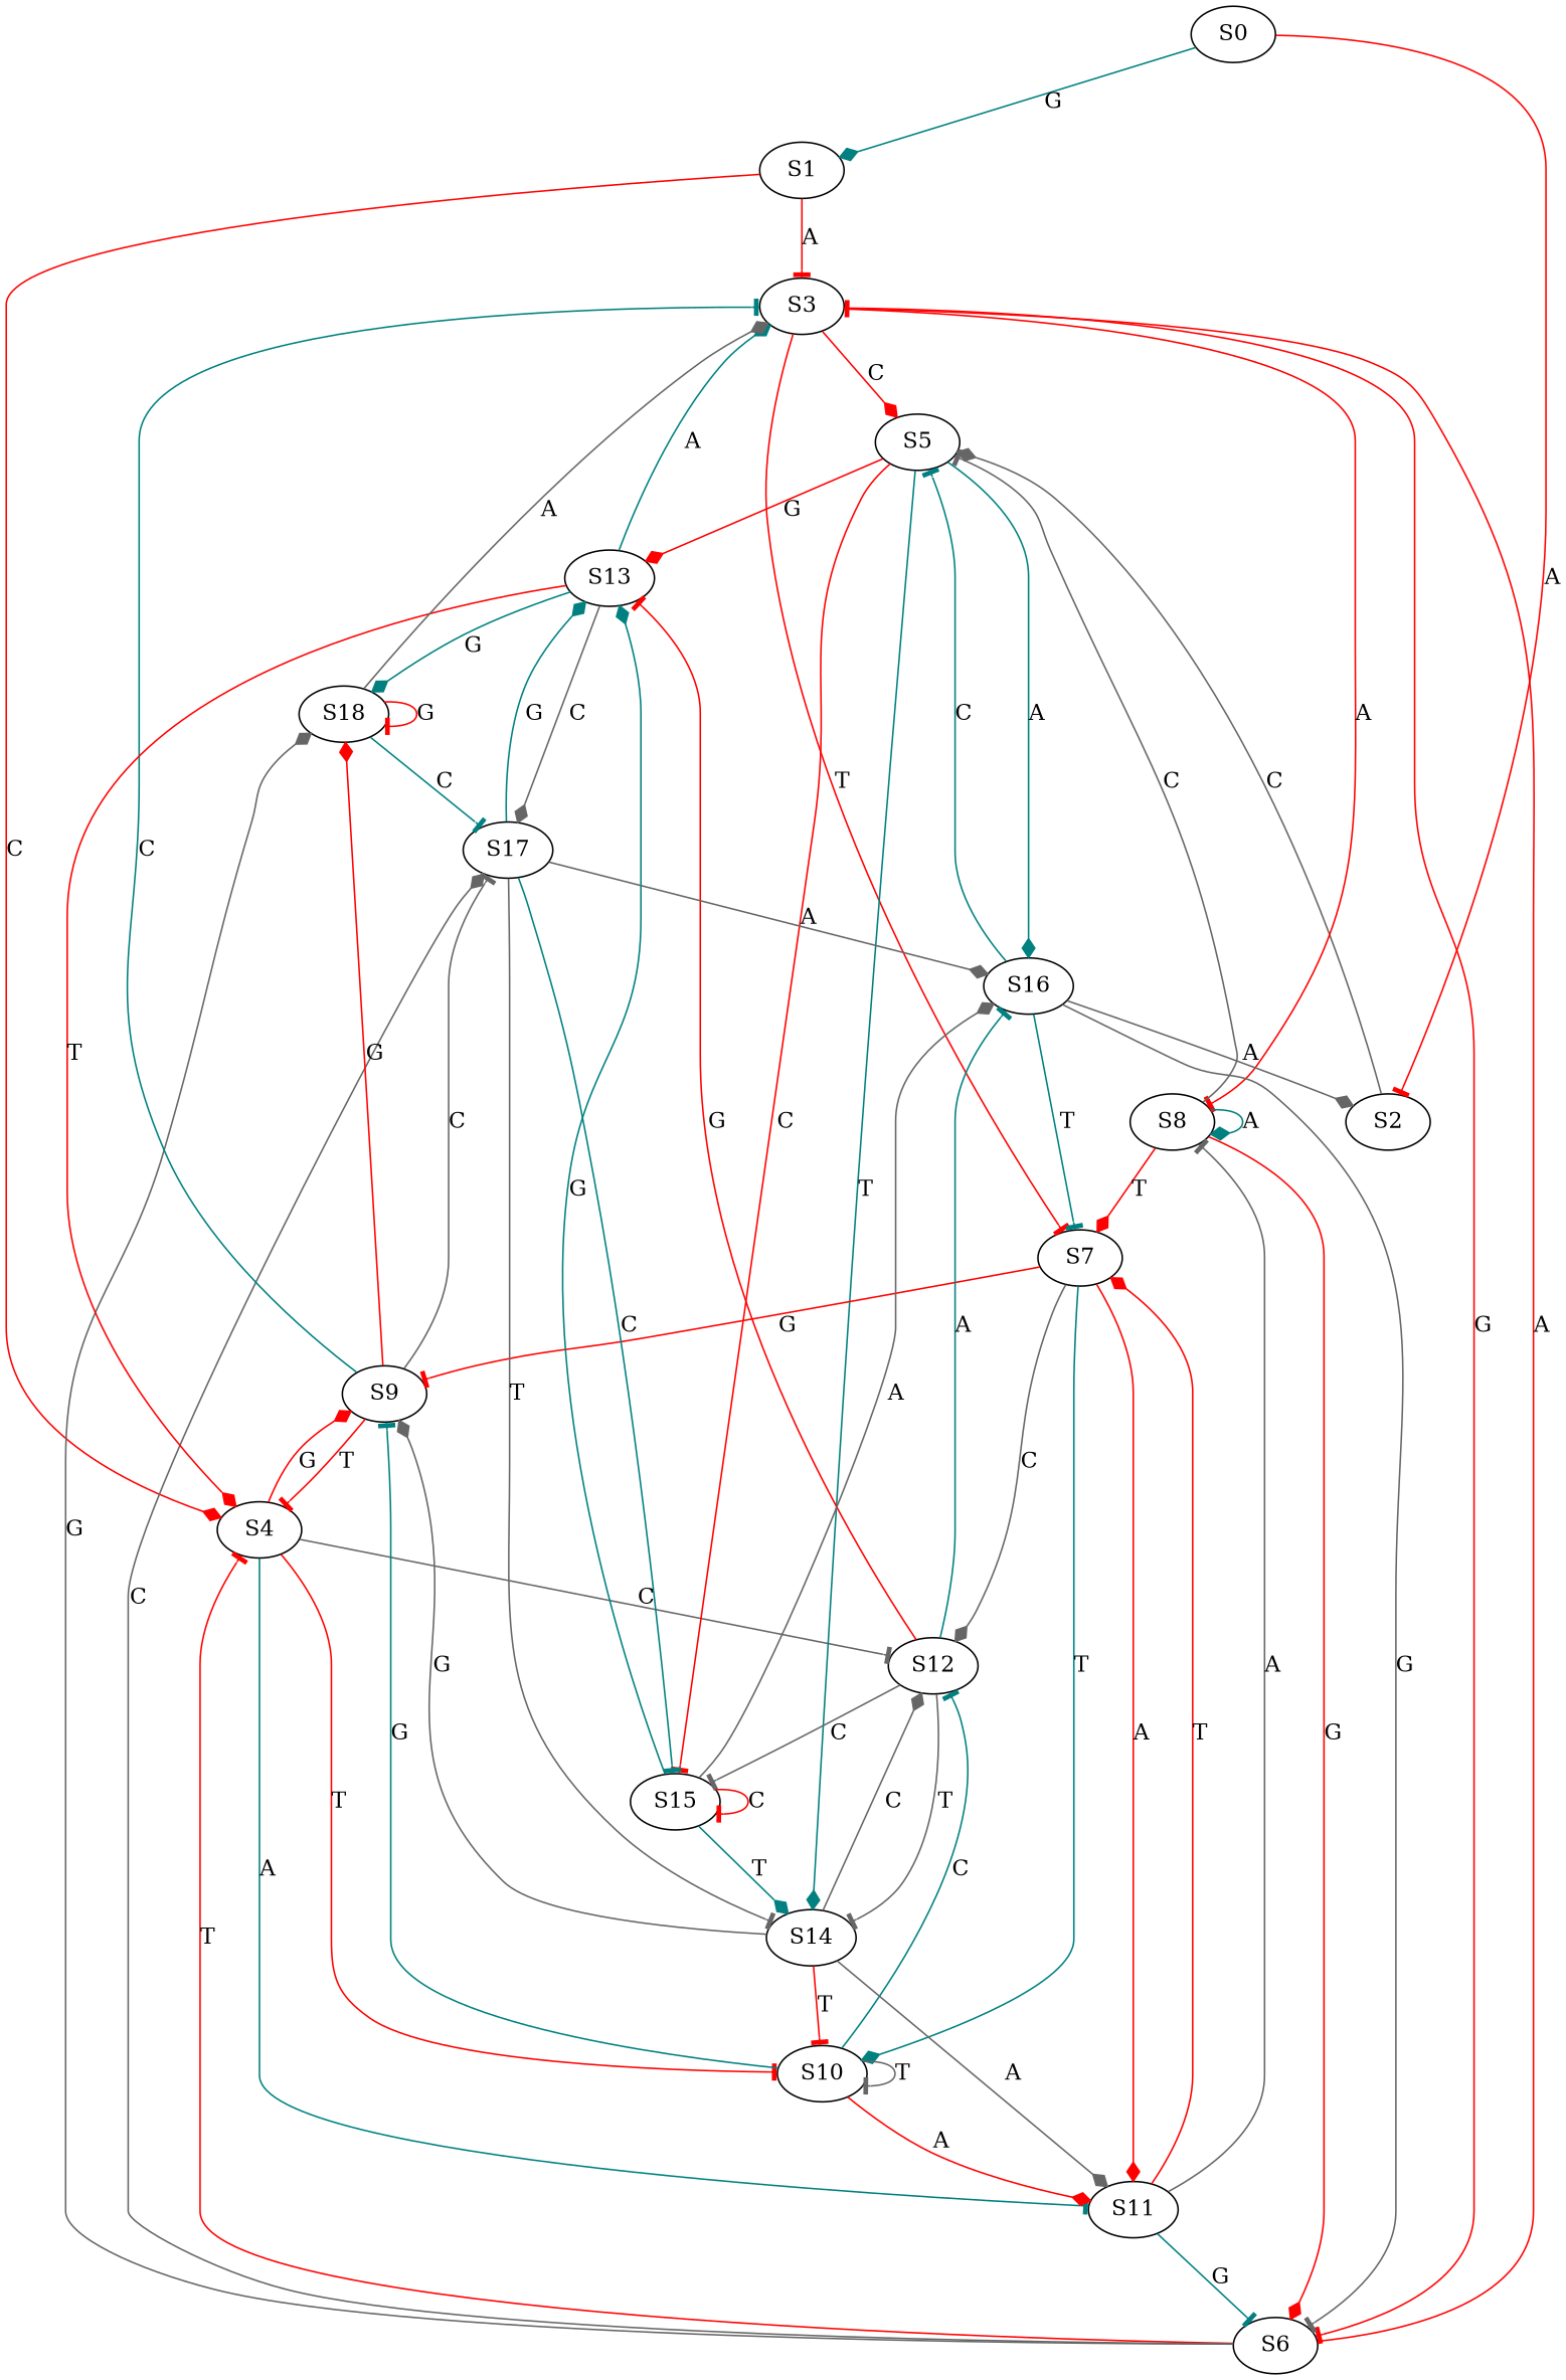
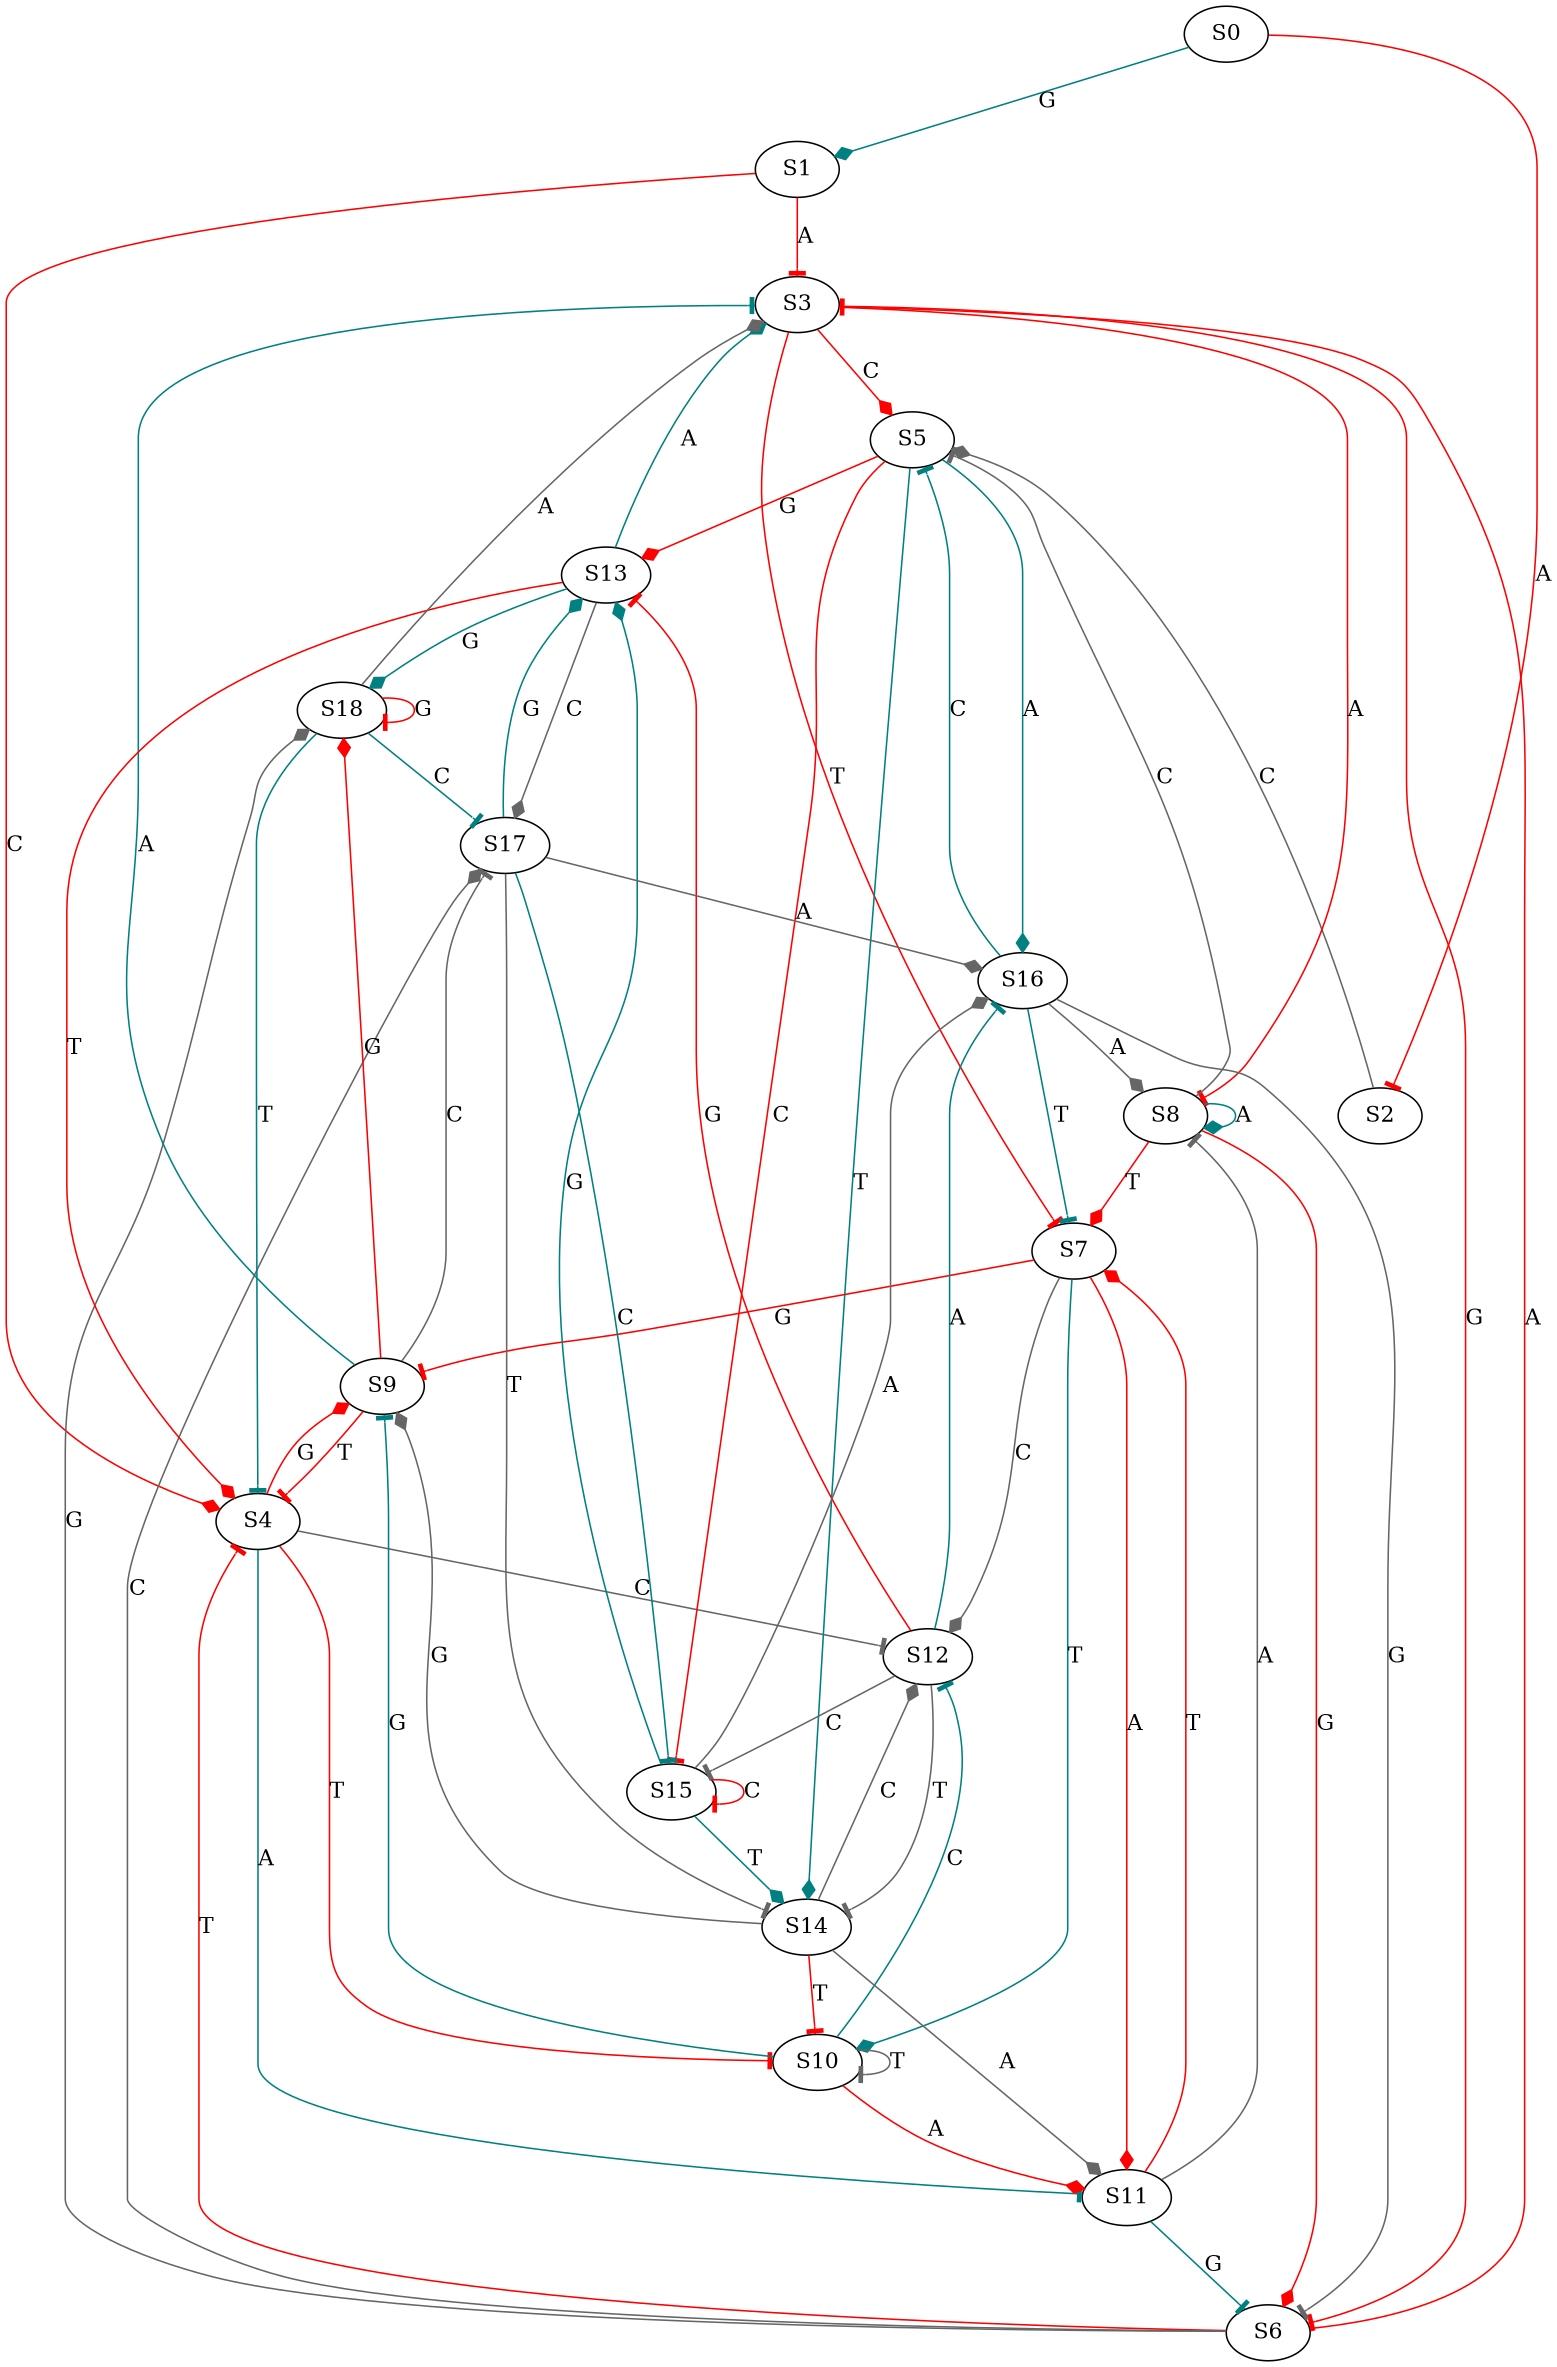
  strict digraph {
    edge [arrowhead=tee color=red]
    S0
    S1
    S2
    S3
    S4
    S5
    S6
    S7
    S8
    S9
    S10
    S11
    S12
    S13
    S14
    S15
    S16
    S17
    S18
    S0 -> S1 [arrowhead=diamond color=teal label=G]
    S0 -> S2 [label=A]
    S1 -> S3 [label=A]
    S1 -> S4 [arrowhead=diamond label=C]
    S2 -> S5 [arrowhead=diamond color=gray40 label=C]
    S3 -> S5 [arrowhead=diamond label=C]
    S3 -> S6 [label=G]
    S3 -> S7 [label=T]
    S3 -> S8 [label=A]
    S4 -> S9 [arrowhead=diamond label=G]
    S4 -> S10 [label=T]
    S4 -> S11 [color=teal label=A]
    S4 -> S12 [color=gray40 label=C]
    S5 -> S13 [arrowhead=diamond label=G]
    S5 -> S14 [arrowhead=diamond color=teal label=T]
    S5 -> S15 [label=C]
    S5 -> S16 [arrowhead=diamond color=teal label=A]
    S6 -> S3 [label=A]
    S6 -> S4 [label=T]
    S6 -> S17 [arrowhead=diamond color=gray40 label=C]
    S6 -> S18 [arrowhead=diamond color=gray40 label=G]
    S7 -> S9 [label=G]
    S7 -> S10 [arrowhead=diamond color=teal label=T]
    S7 -> S11 [arrowhead=diamond label=A]
    S7 -> S12 [arrowhead=diamond color=gray40 label=C]
    S8 -> S5 [color=gray40 label=C]
    S8 -> S6 [arrowhead=diamond label=G]
    S8 -> S7 [arrowhead=diamond label=T]
    S8 -> S8 [arrowhead=diamond color=teal label=A]
-   S9 -> S3 [color=teal label=C]
+   S9 -> S3 [color=teal label=A]
    S9 -> S4 [label=T]
    S9 -> S17 [color=gray40 label=C]
    S9 -> S18 [arrowhead=diamond label=G]
    S10 -> S9 [color=teal label=G]
    S10 -> S10 [color=gray40 label=T]
    S10 -> S11 [arrowhead=diamond label=A]
    S10 -> S12 [color=teal label=C]
    S11 -> S6 [color=teal label=G]
    S11 -> S7 [arrowhead=diamond label=T]
    S11 -> S8 [color=gray40 label=A]
    S12 -> S13 [label=G]
    S12 -> S14 [color=gray40 label=T]
    S12 -> S15 [color=gray40 label=C]
    S12 -> S16 [color=teal label=A]
    S13 -> S3 [arrowhead=diamond color=teal label=A]
    S13 -> S4 [arrowhead=diamond label=T]
    S13 -> S17 [arrowhead=diamond color=gray40 label=C]
    S13 -> S18 [arrowhead=diamond color=teal label=G]
    S14 -> S9 [arrowhead=diamond color=gray40 label=G]
    S14 -> S10 [label=T]
    S14 -> S11 [arrowhead=diamond color=gray40 label=A]
    S14 -> S12 [arrowhead=diamond color=gray40 label=C]
    S15 -> S13 [arrowhead=diamond color=teal label=G]
    S15 -> S14 [arrowhead=diamond color=teal label=T]
    S15 -> S15 [label=C]
    S15 -> S16 [arrowhead=diamond color=gray40 label=A]
    S16 -> S5 [color=teal label=C]
    S16 -> S6 [color=gray40 label=G]
    S16 -> S7 [color=teal label=T]
-   S16 -> S2 [arrowhead=diamond color=gray40 label=A]
+   S16 -> S8 [arrowhead=diamond color=gray40 label=A]
    S17 -> S13 [arrowhead=diamond color=teal label=G]
    S17 -> S14 [color=gray40 label=T]
    S17 -> S15 [color=teal label=C]
    S17 -> S16 [arrowhead=diamond color=gray40 label=A]
    S18 -> S3 [arrowhead=diamond color=gray40 label=A]
+   S18 -> S4 [color=teal label=T]
    S18 -> S17 [color=teal label=C]
    S18 -> S18 [label=G]
  }
